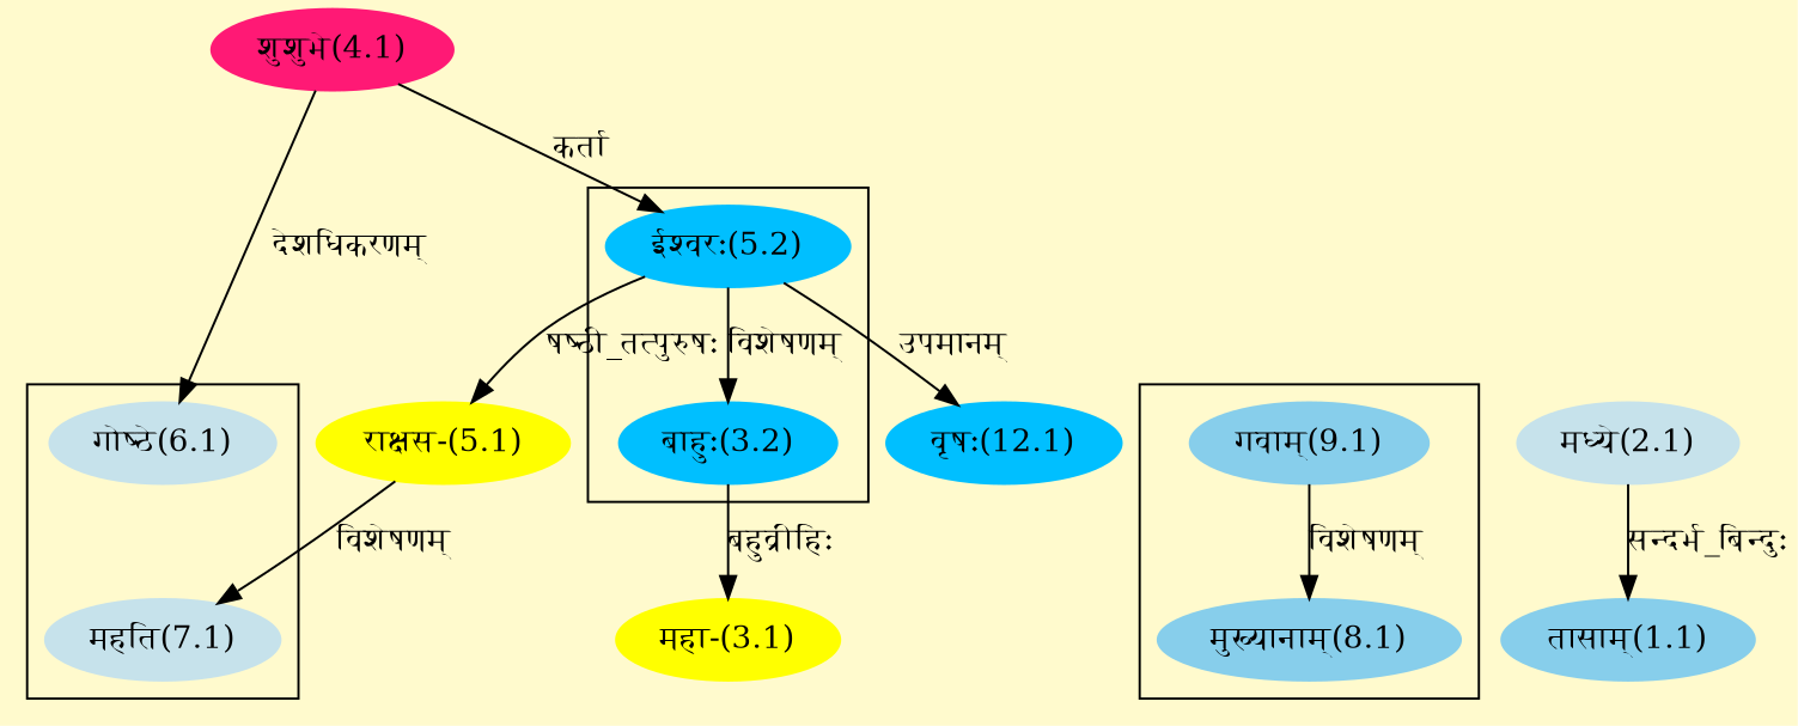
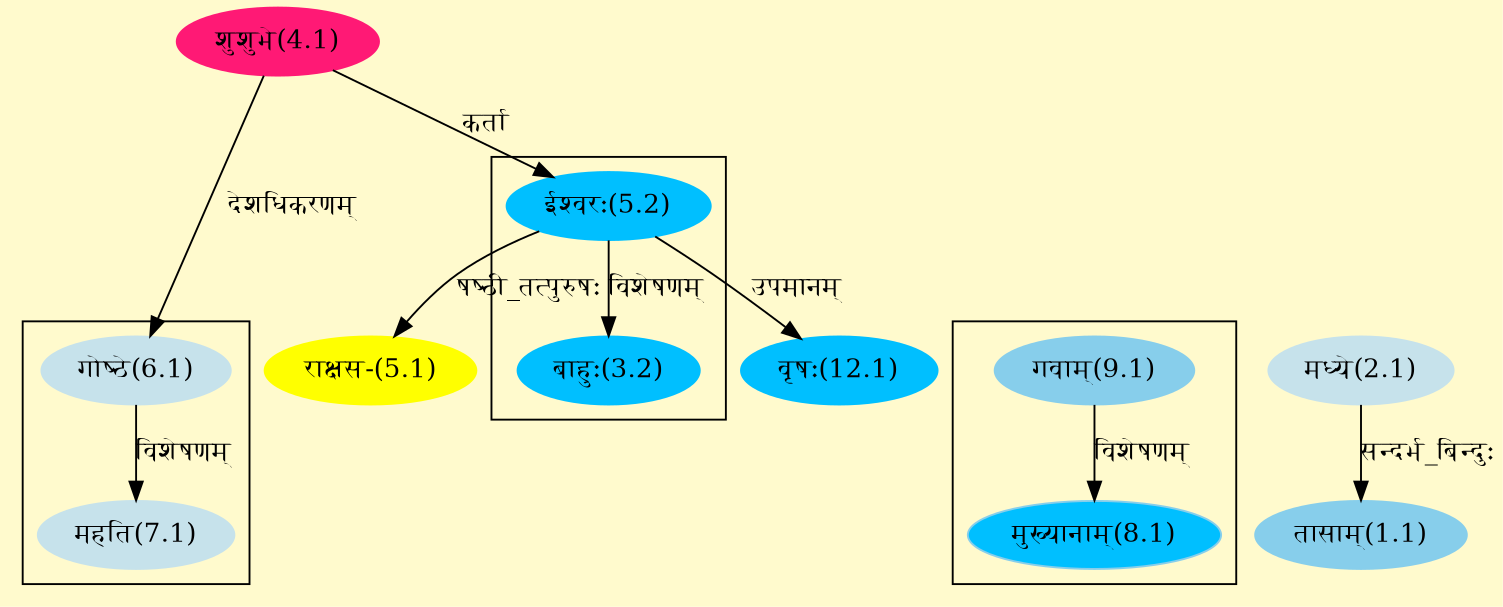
  digraph {
    bgcolor=lemonchiffon1
    compound=true
    rankdir=BT
    node [color="#00BFFF" style=filled]
    edge [dir=back]
    n1 [label="बाहुः(3.2)"]
    n2 [label="ईश्वरः(5.2)"]
    n3 [color="#C6E2EB" label="महति(7.1)"]
    n4 [color="#C6E2EB" label="गोष्ठे(6.1)"]
-   n5 [color="#87CEEB" label="मुख्यानाम्(8.1)"]
+   n5 [color="#87CEEB" label="मुख्यानाम्(8.1)" fillcolor="#00BFFF"]
    n6 [color="#87CEEB" label="गवाम्(9.1)"]
    n7 [color="#FF1975" label="शुशुभे(4.1)"]
    n8 [color="#87CEEB" label="तासाम्(1.1)"]
    n9 [color="#C6E2EB" label="मध्ये(2.1)"]
-   n10 [color="#FFFF00" label="महा-(3.1)"]
    n11 [color="#FFFF00" label="राक्षस-(5.1)"]
    n12 [label="वृषः(12.1)"]
    subgraph cluster_1 {
      n1
      n2
    }
    subgraph cluster_2 {
      n3
      n4
    }
    subgraph cluster_3 {
      n5
      n6
    }
    n1 -> n2 [label="विशेषणम्"]
    n2 -> n7 [label="कर्ता"]
-   n3 -> n11 [label="विशेषणम्"]
+   n3 -> n4 [label="विशेषणम्"]
    n4 -> n7 [label="देशधिकरणम्"]
    n5 -> n6 [label="विशेषणम्"]
    n8 -> n9 [label="सन्दर्भ_बिन्दुः"]
-   n10 -> n1 [label="बहुव्रीहिः"]
    n11 -> n2 [label="षष्ठी_तत्पुरुषः"]
    n12 -> n2 [label="उपमानम्"]
  }
